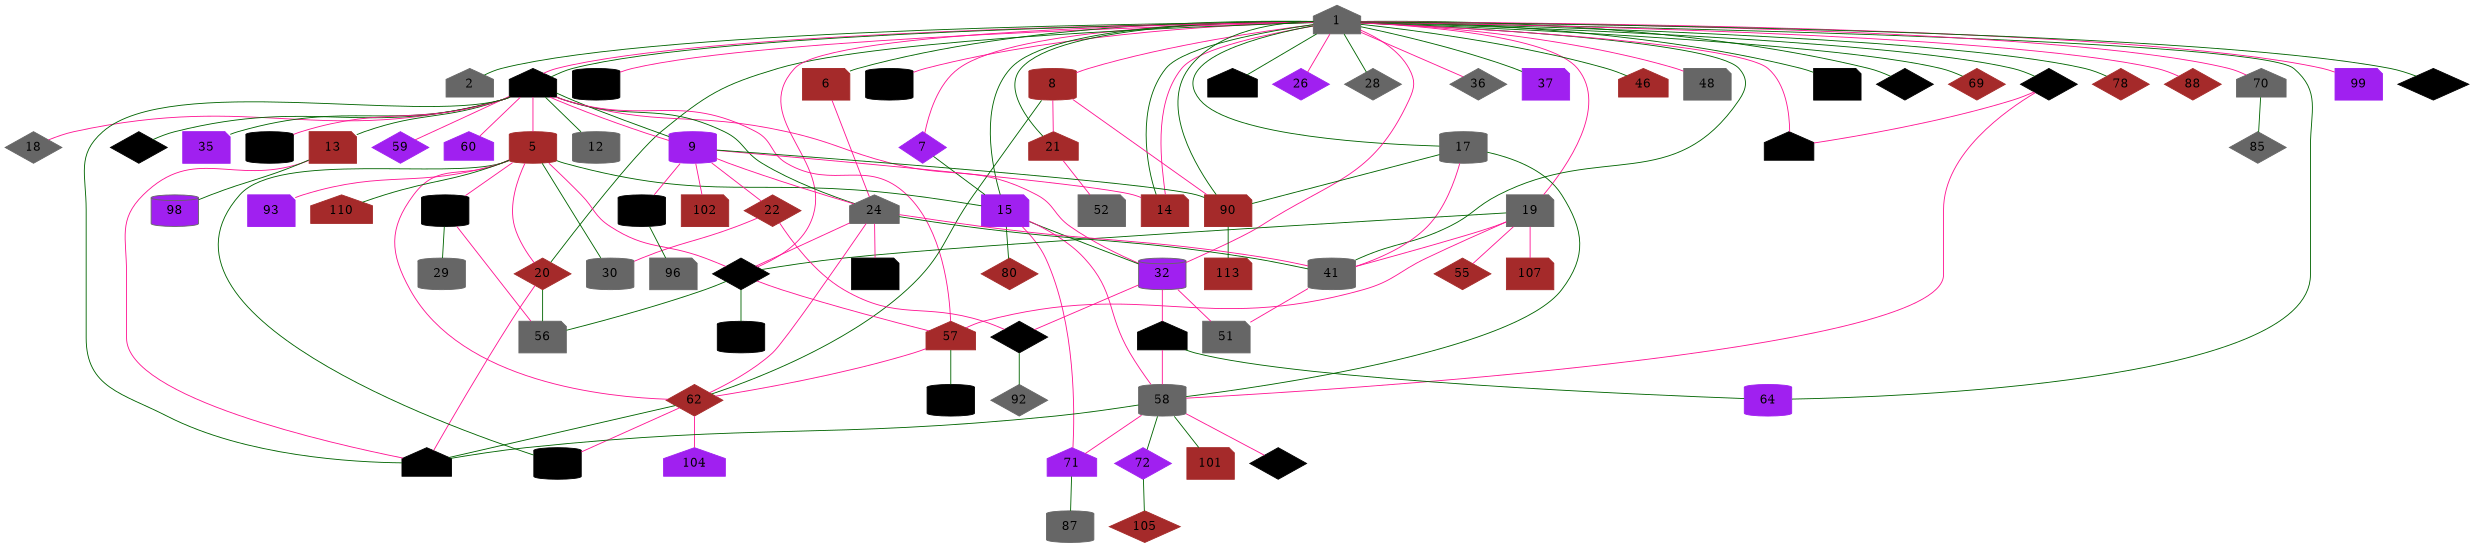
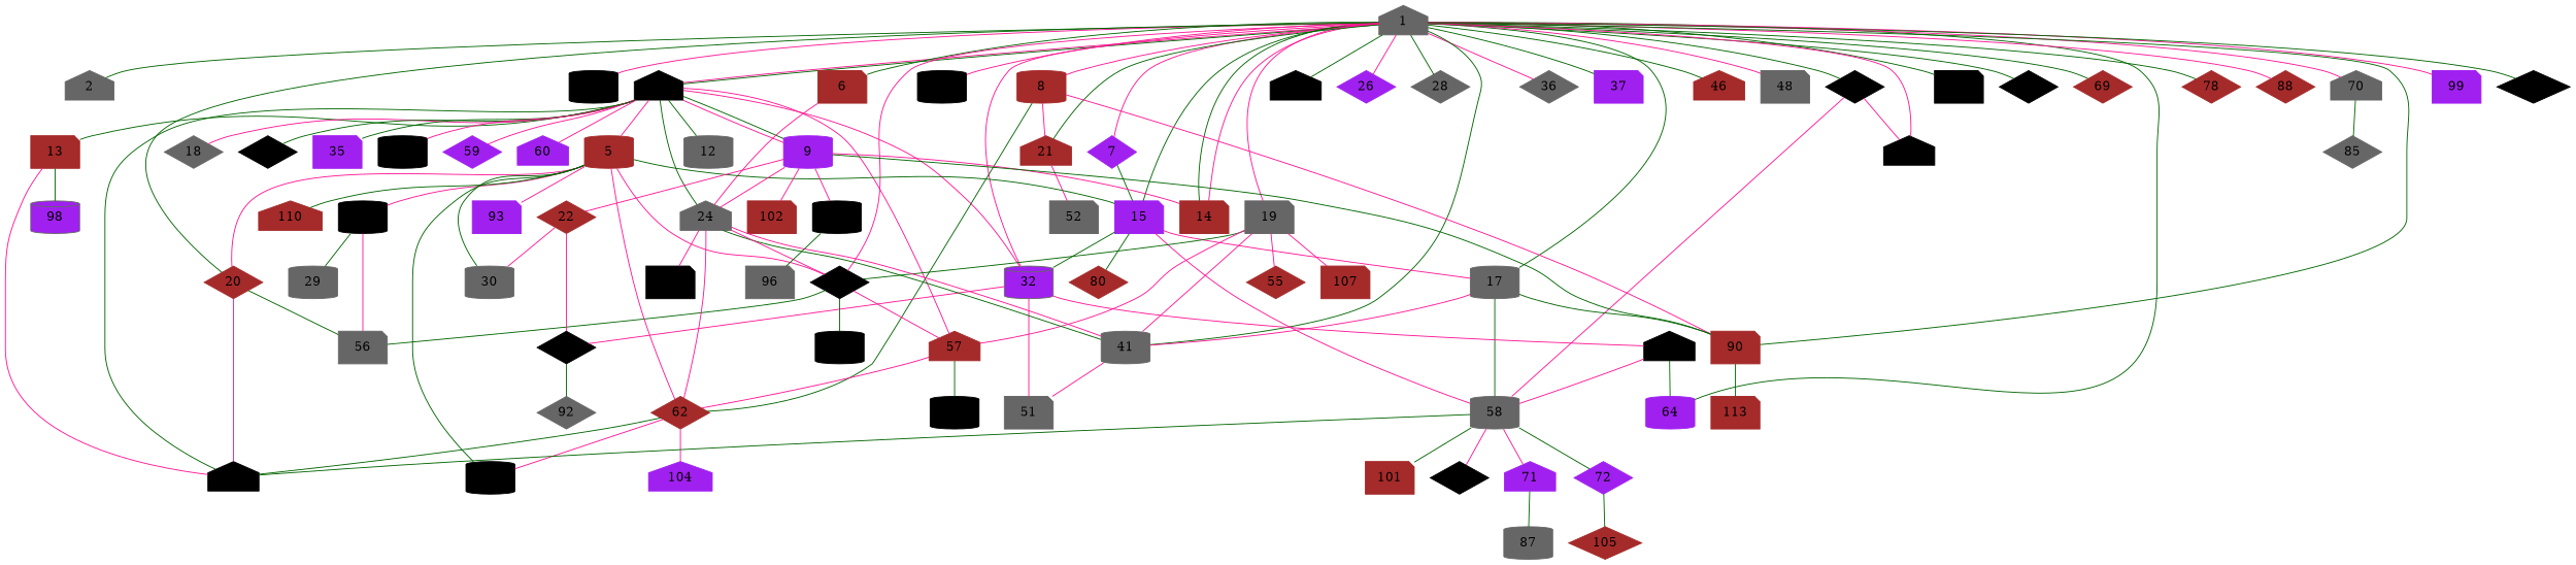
  graph {
    node [color=gray40 shape=diamond style=filled]
    edge [color=deeppink]
    1 [shape=house super="+42"]
    2 [shape=house]
    3 [color=black shape=house super="+27"]
    4 [color=black shape=cylinder super="+44"]
    6 [color=brown shape=note]
    7 [color=purple]
    8 [color=brown shape=cylinder super="+103"]
    10 [color=black shape=cylinder]
    14 [color=brown shape=note]
    15 [color=purple shape=note super="+31"]
    16 [color=black super="+61"]
    17 [shape=cylinder super="+86"]
    19 [shape=note super="+63"]
    20 [color=brown]
    21 [color=brown shape=house super="+65"]
    25 [color=black shape=house]
    26 [color=purple super="+33"]
    28 [super="+49"]
    32 [fillcolor=purple shape=cylinder super="+38"]
    36
    37 [color=purple shape=note]
    41 [shape=cylinder super="+83"]
    46 [color=brown shape=house]
    48 [shape=note]
    53 [color=black]
    64 [color=purple shape=cylinder super="+77"]
    67 [color=black shape=note]
    68 [color=black super="+91"]
    69 [color=brown]
    70 [shape=house super="+75"]
    78 [color=brown]
    88 [color=brown]
    90 [color=brown shape=note]
    95 [color=black shape=house]
    99 [color=purple shape=note]
    109 [color=black]
    5 [color=brown shape=cylinder super="+112"]
    9 [color=purple shape=cylinder super="+47"]
    12 [shape=cylinder super="+108"]
    13 [color=brown shape=note]
    18
    24 [shape=house super="+94"]
    34 [color=black]
    35 [color=purple shape=note]
    39 [color=black shape=cylinder]
    57 [color=brown shape=house super="+84"]
    59 [color=purple]
    60 [color=purple shape=house]
    81 [color=black shape=house super="+97"]
    62 [color=brown super="+82"]
    58 [shape=cylinder super="+73"]
    80 [color=brown]
    55 [color=brown]
    107 [color=brown shape=note]
    56 [shape=note super="+89"]
    52 [shape=note]
    40 [color=black super="+74"]
    43 [color=black shape=house super="+50"]
    51 [shape=note super="+111"]
    106 [color=black shape=cylinder]
    85
    113 [color=brown shape=note]
    11 [color=black shape=cylinder super="+45"]
    30 [shape=cylinder]
    76 [color=black shape=cylinder]
    93 [color=purple shape=note]
    110 [color=brown shape=house]
    22 [color=brown]
    23 [color=black shape=cylinder super="+54"]
    102 [color=brown shape=note]
    98 [fillcolor=purple shape=cylinder]
    79 [color=black shape=note]
    100 [color=black shape=cylinder]
    29 [shape=cylinder]
    104 [color=purple shape=house]
    96 [shape=note]
    66 [color=black]
    71 [color=purple shape=house]
    72 [color=purple]
    101 [color=brown shape=note]
    92
    87 [shape=cylinder]
    105 [color=brown]
    1 -- 2 [color=darkgreen]
    1 -- 3 [weight=2]
    1 -- 3 [color=darkgreen]
    1 -- 4
    1 -- 6 [color=darkgreen weight=2]
    1 -- 7
    1 -- 8
    1 -- 10
    1 -- 14 [color=darkgreen]
    1 -- 14
    1 -- 15 [color=darkgreen]
    1 -- 16 [color=darkgreen]
    1 -- 17 [color=darkgreen]
    1 -- 19
    1 -- 20 [color=darkgreen]
    1 -- 21 [color=darkgreen]
    1 -- 25 [color=darkgreen]
    1 -- 26
    1 -- 28 [color=darkgreen]
    1 -- 32
    1 -- 36
    1 -- 37 [color=darkgreen]
    1 -- 41 [color=darkgreen]
    1 -- 46 [color=darkgreen]
    1 -- 48
    1 -- 53
    1 -- 64 [color=darkgreen]
    1 -- 67 [color=darkgreen]
    1 -- 68 [color=darkgreen]
    1 -- 69 [color=darkgreen]
    1 -- 70
    1 -- 78 [color=darkgreen]
    1 -- 88
    1 -- 90 [color=darkgreen]
    1 -- 95 [weight=2]
    1 -- 99
    1 -- 109 [color=darkgreen]
    3 -- 32
    3 -- 5
    3 -- 9
    3 -- 9 [color=darkgreen]
    3 -- 12 [color=darkgreen]
    3 -- 13 [color=darkgreen]
    3 -- 18
    3 -- 24 [color=darkgreen]
    3 -- 34 [color=darkgreen]
    3 -- 35 [color=darkgreen]
    3 -- 39
    3 -- 57
    3 -- 59
    3 -- 60
    3 -- 81 [color=darkgreen]
    6 -- 24
    7 -- 15 [color=darkgreen]
    8 -- 21
    8 -- 90
    8 -- 62 [color=darkgreen]
-   15 -- 71
+   15 -- 17
    15 -- 32 [color=darkgreen]
    15 -- 58
    15 -- 80 [color=darkgreen]
    16 -- 95
    16 -- 58
    17 -- 41
    17 -- 90 [color=darkgreen]
    17 -- 58 [color=darkgreen]
    19 -- 41
    19 -- 53 [color=darkgreen]
    19 -- 57
    19 -- 55
    19 -- 107
    20 -- 81
    20 -- 56 [color=darkgreen]
    21 -- 52
    32 -- 40
    32 -- 43
    32 -- 51 [weight=2]
    41 -- 51
    53 -- 57
    53 -- 56 [color=darkgreen]
    53 -- 106 [color=darkgreen]
    70 -- 85 [color=darkgreen]
    90 -- 113 [color=darkgreen]
    5 -- 15 [color=darkgreen]
    5 -- 20
    5 -- 53
    5 -- 62
    5 -- 11
    5 -- 30 [color=darkgreen]
    5 -- 76 [color=darkgreen]
    5 -- 93
    5 -- 110 [color=darkgreen]
    9 -- 14
    9 -- 90 [color=darkgreen]
    9 -- 24
    9 -- 22
    9 -- 23
    9 -- 102
    13 -- 81
    13 -- 98 [color=darkgreen]
    24 -- 41 [color=darkgreen]
    24 -- 41
    24 -- 53
    24 -- 62
    24 -- 79
    57 -- 62
    57 -- 100 [color=darkgreen]
    62 -- 81 [color=darkgreen]
    62 -- 76
    62 -- 104
    58 -- 81 [color=darkgreen]
    58 -- 66
    58 -- 71
    58 -- 72 [color=darkgreen]
    58 -- 101 [color=darkgreen]
    40 -- 92 [color=darkgreen]
    43 -- 64 [color=darkgreen]
    43 -- 58
    11 -- 56
    11 -- 29 [color=darkgreen]
    22 -- 40
    22 -- 30
    23 -- 96 [color=darkgreen]
    71 -- 87 [color=darkgreen]
    72 -- 105 [color=darkgreen]
  }
